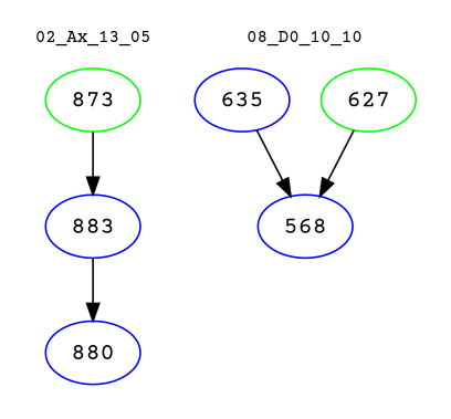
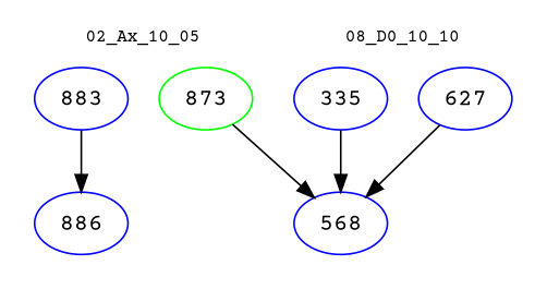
  digraph {
    fontname="Courier Prime"
    node [color=blue fontname="Courier Prime"]
    edge [color=black fontname="Courier Prime"]
    n1 [color=green label=873]
    n2 [label=883]
-   n3 [label=880]
-   n4 [color=green label=627]
+   n3 [label=886]
+   n4 [label=627]
    n5 [label=568]
-   n6 [label=635]
+   n6 [label=335]
    subgraph cluster_1 {
      color=white
      fontsize=10
-     label="02_Ax_13_05"
+     label="02_Ax_10_05"
      n1
      n2
      n3
    }
    subgraph cluster_2 {
      color=white
      fontsize=10
      label="08_D0_10_10"
      n4
      n5
      n6
    }
-   n1 -> n2
+   n1 -> n5
    n2 -> n3
    n4 -> n5
    n6 -> n5
  }
